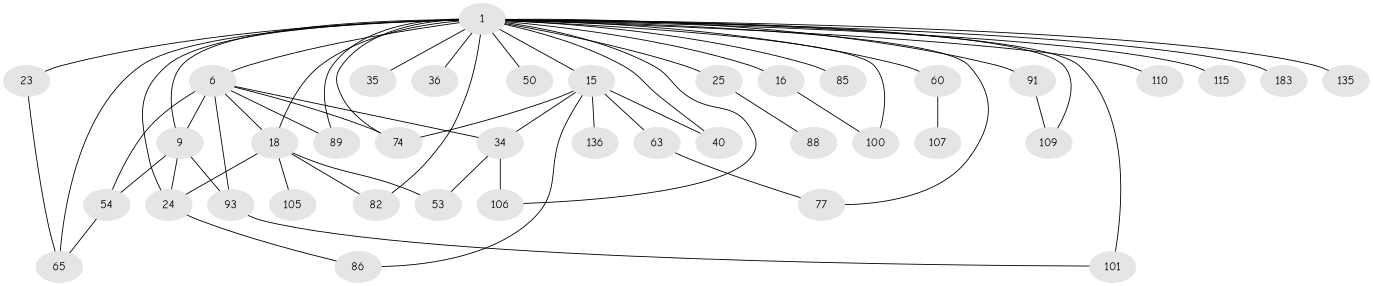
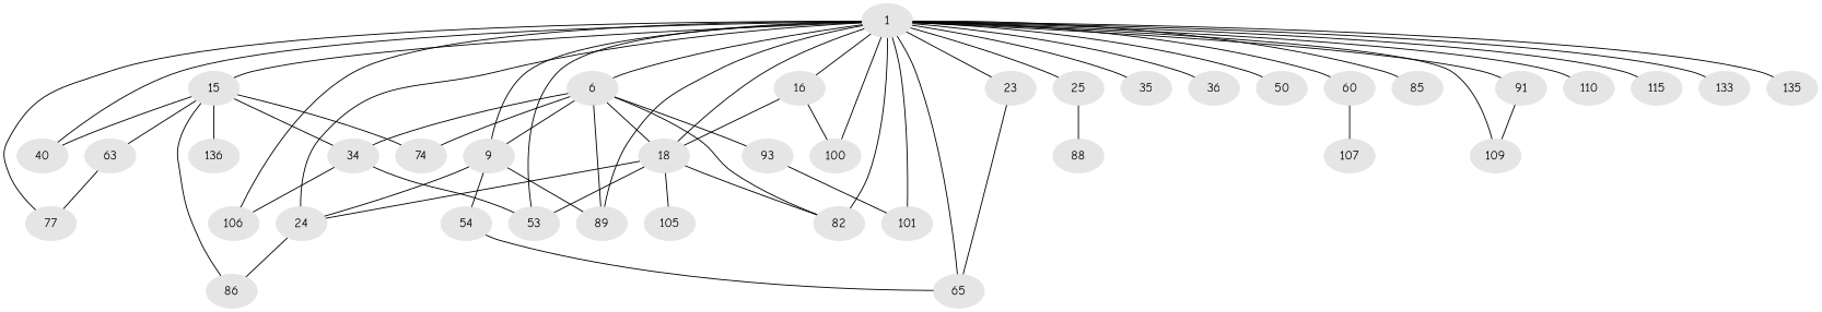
  graph {
    fontname="Comic Neue"
    node [color=gray90 fontname="Comic Neue" style=filled]
    edge [fontname="Comic Neue"]
    1 [super="+13+2+3+4"]
    6 [super="+7"]
    9 [super="+62+12"]
    15 [super="+26+51"]
    16 [super="+58"]
    18 [super="+27+21+97+122"]
    23 [super="+44"]
    24 [super="+134+38+48"]
    25 [super="+53+84"]
    35
    36 [super="+121"]
    40
    50 [super="+104"]
    60
    65 [super="+78"]
    74 [super="+94"]
    77
    82 [super="+118+129"]
    85
    89 [super="+112"]
    91
    100
    101 [super="+102"]
    106
    109 [super="+114"]
    110
    115
-   133 [label=183]
+   133
    135
    34 [super="+68+42+41"]
    54 [super="+67"]
    93
    63 [super="+131"]
    86
    136
    n36 [label=53 super="+76"]
    105
    88
    107
    1 -- 6
    1 -- 9 [weight=3]
    1 -- 15 [weight=2]
    1 -- 16
    1 -- 18
    1 -- 23 [weight=3]
    1 -- 24 [weight=5]
    1 -- 25 [weight=2]
    1 -- 35
    1 -- 36 [weight=2]
    1 -- 40
    1 -- 50
    1 -- 60
    1 -- 65
-   1 -- 74
+   1 -- n36
    1 -- 77
    1 -- 82 [weight=3]
    1 -- 85
    1 -- 89
    1 -- 91
    1 -- 100
    1 -- 101 [weight=2]
    1 -- 106
    1 -- 109
    1 -- 110
    1 -- 115
    1 -- 133
    1 -- 135
    6 -- 9
    6 -- 18
    6 -- 74
    6 -- 89
    6 -- 34
-   6 -- 54
+   6 -- 82
    6 -- 93
    9 -- 24
-   9 -- 93
+   9 -- 89
    9 -- 54
    15 -- 40
    15 -- 74
    15 -- 34
    15 -- 63
    15 -- 86
    15 -- 136
+   16 -- 18
    16 -- 100
    18 -- 24
    18 -- 82
    18 -- n36
    18 -- 105
    23 -- 65
    24 -- 86
    25 -- 88
    60 -- 107
    91 -- 109
    34 -- 106
    34 -- n36 [weight=2]
    54 -- 65
    93 -- 101
    63 -- 77
  }
